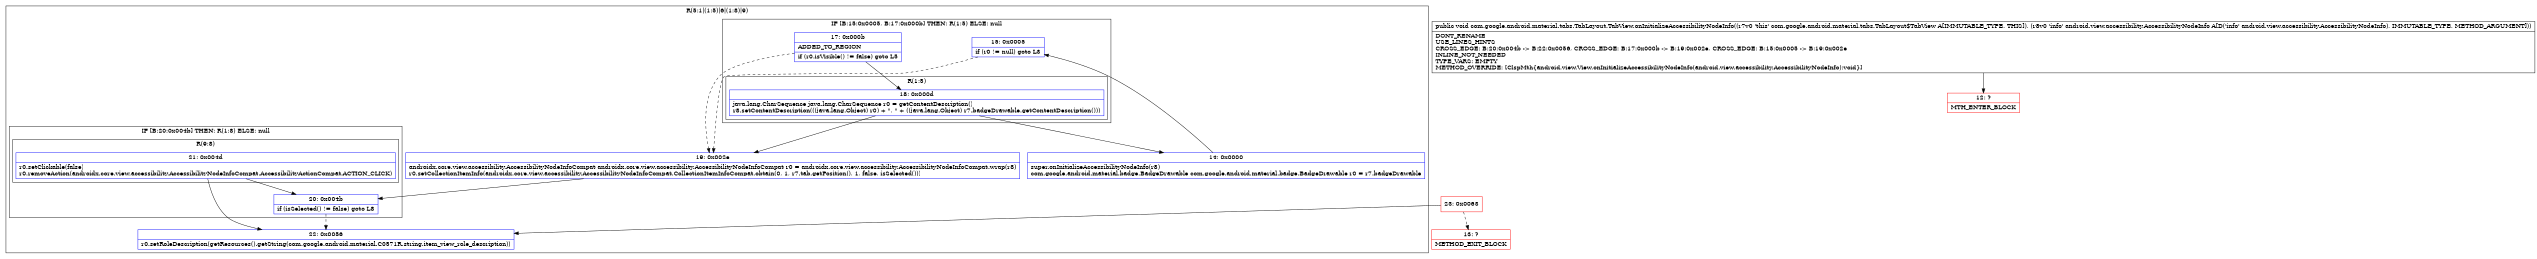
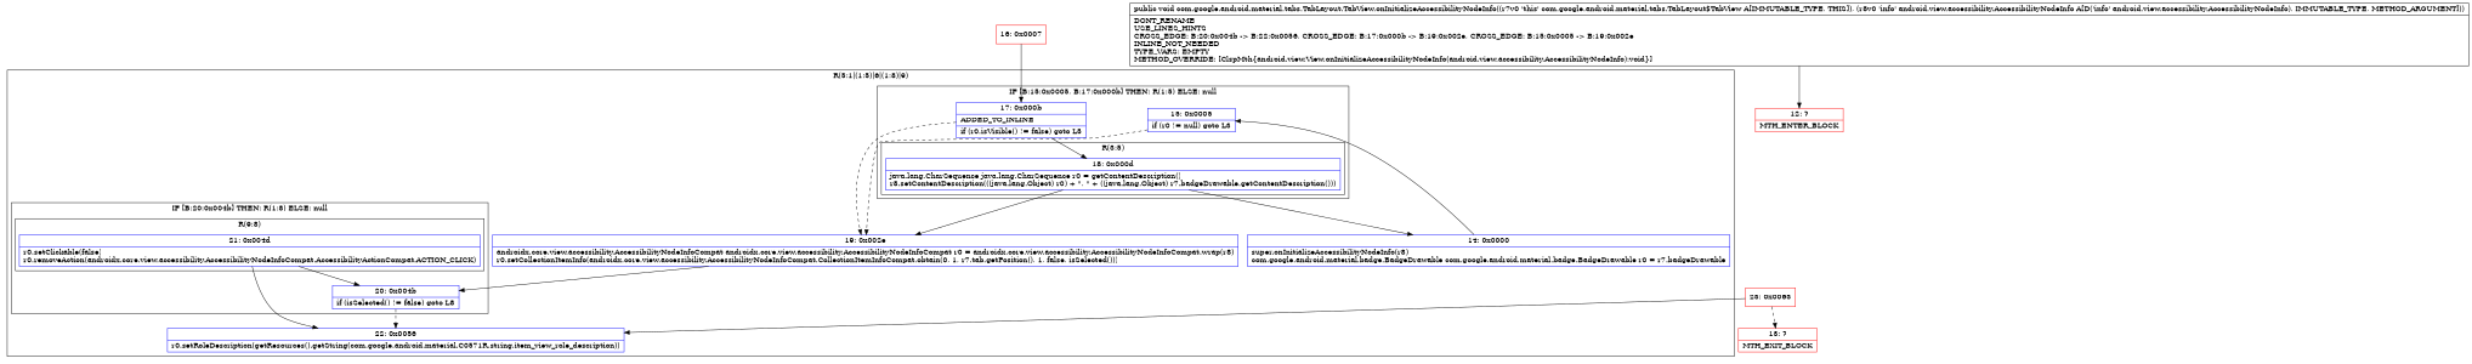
  digraph {
    node [color=blue shape=record]
    n1 [label="{18\:\ 0x000d|java.lang.CharSequence java.lang.CharSequence r0 = getContentDescription()\lr8.setContentDescription(((java.lang.Object) r0) + \", \" + ((java.lang.Object) r7.badgeDrawable.getContentDescription()))\l}"]
    n2 [label="{15\:\ 0x0005|if (r0 != null) goto L3\l}"]
-   n3 [label="{17\:\ 0x000b|ADDED_TO_REGION\l|if (r0.isVisible() != false) goto L5\l}"]
+   n3 [label="{17\:\ 0x000b|ADDED_TO_INLINE\l|if (r0.isVisible() != false) goto L5\l}"]
    n4 [label="{21\:\ 0x004d|r0.setClickable(false)\lr0.removeAction(androidx.core.view.accessibility.AccessibilityNodeInfoCompat.AccessibilityActionCompat.ACTION_CLICK)\l}"]
    n5 [label="{20\:\ 0x004b|if (isSelected() != false) goto L8\l}"]
    n6 [label="{14\:\ 0x0000|super.onInitializeAccessibilityNodeInfo(r8)\lcom.google.android.material.badge.BadgeDrawable com.google.android.material.badge.BadgeDrawable r0 = r7.badgeDrawable\l}"]
    n7 [label="{19\:\ 0x002e|androidx.core.view.accessibility.AccessibilityNodeInfoCompat androidx.core.view.accessibility.AccessibilityNodeInfoCompat r0 = androidx.core.view.accessibility.AccessibilityNodeInfoCompat.wrap(r8)\lr0.setCollectionItemInfo(androidx.core.view.accessibility.AccessibilityNodeInfoCompat.CollectionItemInfoCompat.obtain(0, 1, r7.tab.getPosition(), 1, false, isSelected()))\l}"]
    n8 [label="{22\:\ 0x0056|r0.setRoleDescription(getResources().getString(com.google.android.material.C0571R.string.item_view_role_description))\l}"]
+   n9 [color=red label="{16\:\ 0x0007}"]
    n10 [color=red label="{23\:\ 0x0063}"]
-   n11 [color=red label="{13\:\ ?|METHOD_EXIT_BLOCK\l}"]
+   n11 [color=red label="{13\:\ ?|MTH_EXIT_BLOCK\l}"]
    n12 [color=red label="{12\:\ ?|MTH_ENTER_BLOCK\l}"]
    n13 [label="{public void com.google.android.material.tabs.TabLayout.TabView.onInitializeAccessibilityNodeInfo((r7v0 'this' com.google.android.material.tabs.TabLayout$TabView A[IMMUTABLE_TYPE, THIS]), (r8v0 'info' android.view.accessibility.AccessibilityNodeInfo A[D('info' android.view.accessibility.AccessibilityNodeInfo), IMMUTABLE_TYPE, METHOD_ARGUMENT]))  | DONT_RENAME\lUSE_LINES_HINTS\lCROSS_EDGE: B:20:0x004b \-\> B:22:0x0056, CROSS_EDGE: B:17:0x000b \-\> B:19:0x002e, CROSS_EDGE: B:15:0x0005 \-\> B:19:0x002e\lINLINE_NOT_NEEDED\lTYPE_VARS: EMPTY\lMETHOD_OVERRIDE: [ClspMth\{android.view.View.onInitializeAccessibilityNodeInfo(android.view.accessibility.AccessibilityNodeInfo):void\}]\l}" color=""]
    subgraph cluster_1 {
      label="R(5:1|(1:5)|6|(1:8)|9)"
      n6
      n7
      n8
      subgraph cluster_2 {
        label="IF [B:15:0x0005, B:17:0x000b] THEN: R(1:5) ELSE: null"
        n2
        n3
        subgraph cluster_3 {
-         label="R(1:5)"
+         label="R(3:5)"
          n1
        }
      }
      subgraph cluster_4 {
        label="IF [B:20:0x004b] THEN: R(1:8) ELSE: null"
        n5
        subgraph cluster_5 {
          label="R(9:8)"
          n4
        }
      }
    }
    n1 -> n6
    n1 -> n7
    n2 -> n7 [style=dashed]
    n3 -> n1
    n3 -> n7 [style=dashed]
    n4 -> n5
    n4 -> n8
    n5 -> n8 [style=dashed]
    n6 -> n2
    n7 -> n5
+   n9 -> n3
    n10 -> n8
    n10 -> n11 [style=dashed]
    n13 -> n12
  }
